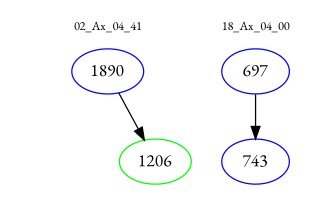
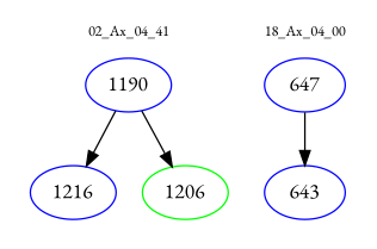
  digraph {
    fontname="EB Garamond"
    node [color=blue fontname="EB Garamond"]
    edge [color=black fontname="EB Garamond"]
-   n1 [label=1890]
+   n1 [label=1190]
+   n2 [label=1216]
    n3 [color=green label=1206]
-   n4 [label=697]
-   n5 [label=743]
+   n4 [label=647]
+   n5 [label=643]
    subgraph cluster_1 {
      color=white
      fontsize=10
      label="02_Ax_04_41"
      n1
+     n2
      n3
    }
    subgraph cluster_2 {
      color=white
      fontsize=10
      label="18_Ax_04_00"
      n4
      n5
    }
+   n1 -> n2
    n1 -> n3
    n4 -> n5
  }
